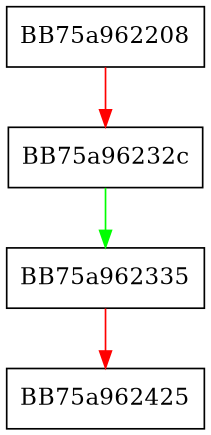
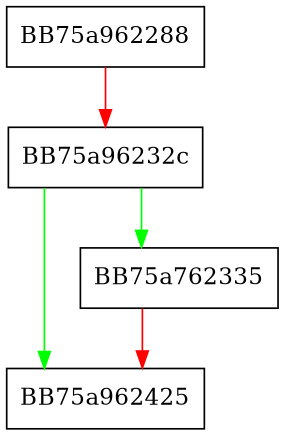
  digraph {
    splines=ortho
    node [shape=box]
    edge [color=red]
-   BB75a962288 [label=BB75a962208]
+   BB75a962288
    BB75a96232c
    BB75a962425
-   BB75a962335
+   BB75a962335 [label=BB75a762335]
    BB75a962288 -> BB75a96232c
+   BB75a96232c -> BB75a962425 [color=green]
    BB75a96232c -> BB75a962335 [color=green]
    BB75a962335 -> BB75a962425
  }
